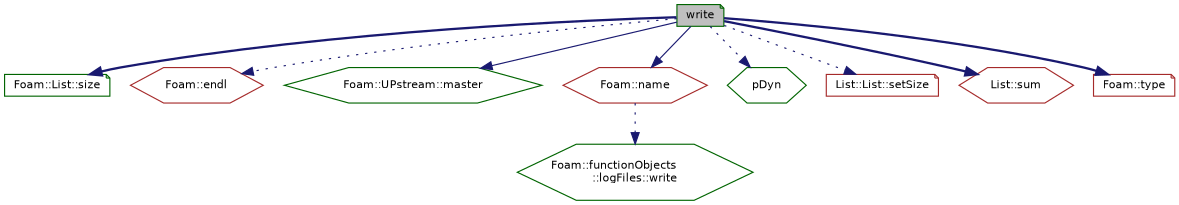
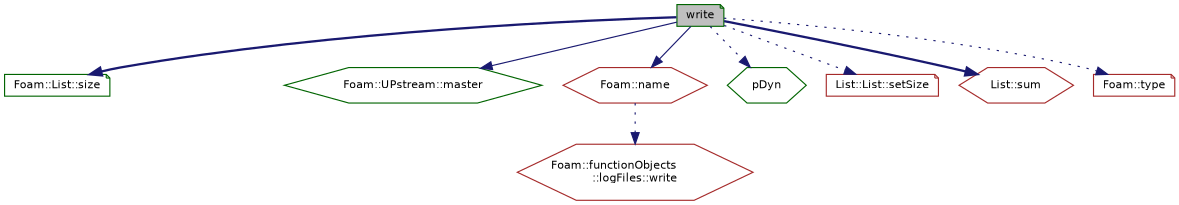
  digraph {
    rankdir=TB
    node [color=darkgreen fontname=Helvetica fontsize=10 shape=hexagon]
    edge [color=midnightblue fontname=Helvetica fontsize=10 labelfontname=Helvetica labelfontsize=10 style=dotted]
    n1 [fillcolor=grey75 fontcolor=black height=0.2 label=write shape=note style=filled width=0.4]
    n2 [height=0.2 label="Foam::List::size" shape=note width=0.4]
-   n3 [color=brown height=0.2 label="Foam::endl" width=0.4]
    n4 [height=0.2 label="Foam::UPstream::master" width=0.4]
    n5 [color=brown height=0.2 label="Foam::name" width=0.4]
    n6 [height=0.2 label=pDyn width=0.4]
    n7 [color=brown height=0.2 label="List::List::setSize" shape=note width=0.4]
    n8 [color=brown height=0.2 label="List::sum" width=0.4]
    n9 [color=brown height=0.2 label="Foam::type" shape=note width=0.4]
-   n10 [height=0.2 label="Foam::functionObjects\l::logFiles::write" width=0.4]
+   n10 [color=brown height=0.2 label="Foam::functionObjects\l::logFiles::write" width=0.4]
    n1 -> n2 [style=bold]
-   n1 -> n3
    n1 -> n4 [style=solid]
    n1 -> n5 [style=solid]
    n1 -> n6
    n1 -> n7
    n1 -> n8 [style=bold]
-   n1 -> n9 [style=bold]
+   n1 -> n9
    n5 -> n10
  }
